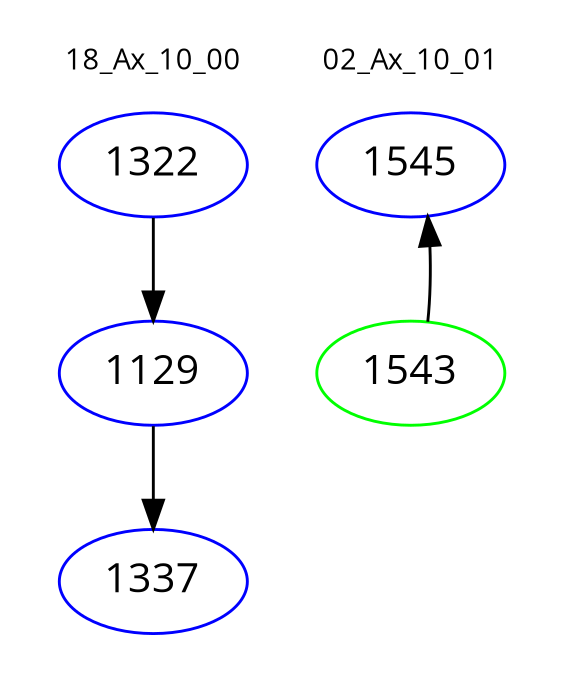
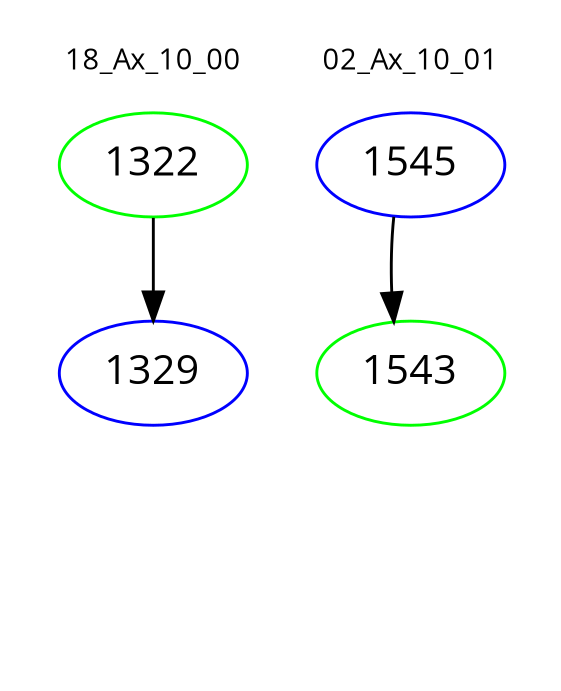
  digraph {
    fontname="Open Sans"
    node [color=blue fontname="Open Sans"]
    edge [color=black fontname="Open Sans"]
-   n1 [label=1129]
-   n2 [label=1322]
-   n3 [label=1337]
+   n1 [label=1329]
+   n2 [color=green label=1322]
    n4 [label=1545]
    n5 [color=green label=1543]
    subgraph cluster_1 {
      color=white
      fontsize=10
      label="18_Ax_10_00"
      n1
      n2
-     n3
    }
    subgraph cluster_2 {
      color=white
      fontsize=10
      label="02_Ax_10_01"
      n4
      n5
    }
-   n1 -> n3
    n2 -> n1
-   n5 -> n4
+   n4 -> n5
  }
